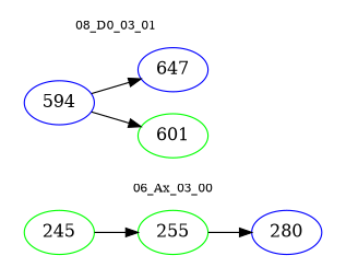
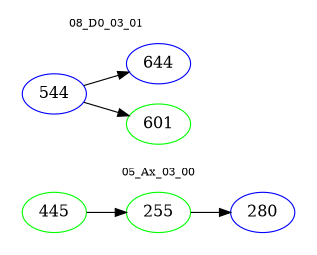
  digraph {
    rankdir=LR
    node [color=green]
    edge [color=black]
    n1 [label=255]
-   n2 [label=245]
+   n2 [label=445]
    n3 [color=blue label=280]
-   n4 [color=blue label=594]
+   n4 [color=blue label=544]
    n5 [label=601]
-   n6 [color=blue label=647]
+   n6 [color=blue label=644]
    subgraph cluster_1 {
      color=white
      fontsize=10
-     label="06_Ax_03_00"
+     label="05_Ax_03_00"
      n1
      n2
      n3
    }
    subgraph cluster_2 {
      color=white
      fontsize=10
      label="08_D0_03_01"
      n4
      n5
      n6
    }
    n1 -> n3
    n2 -> n1
    n4 -> n5
    n4 -> n6
  }
